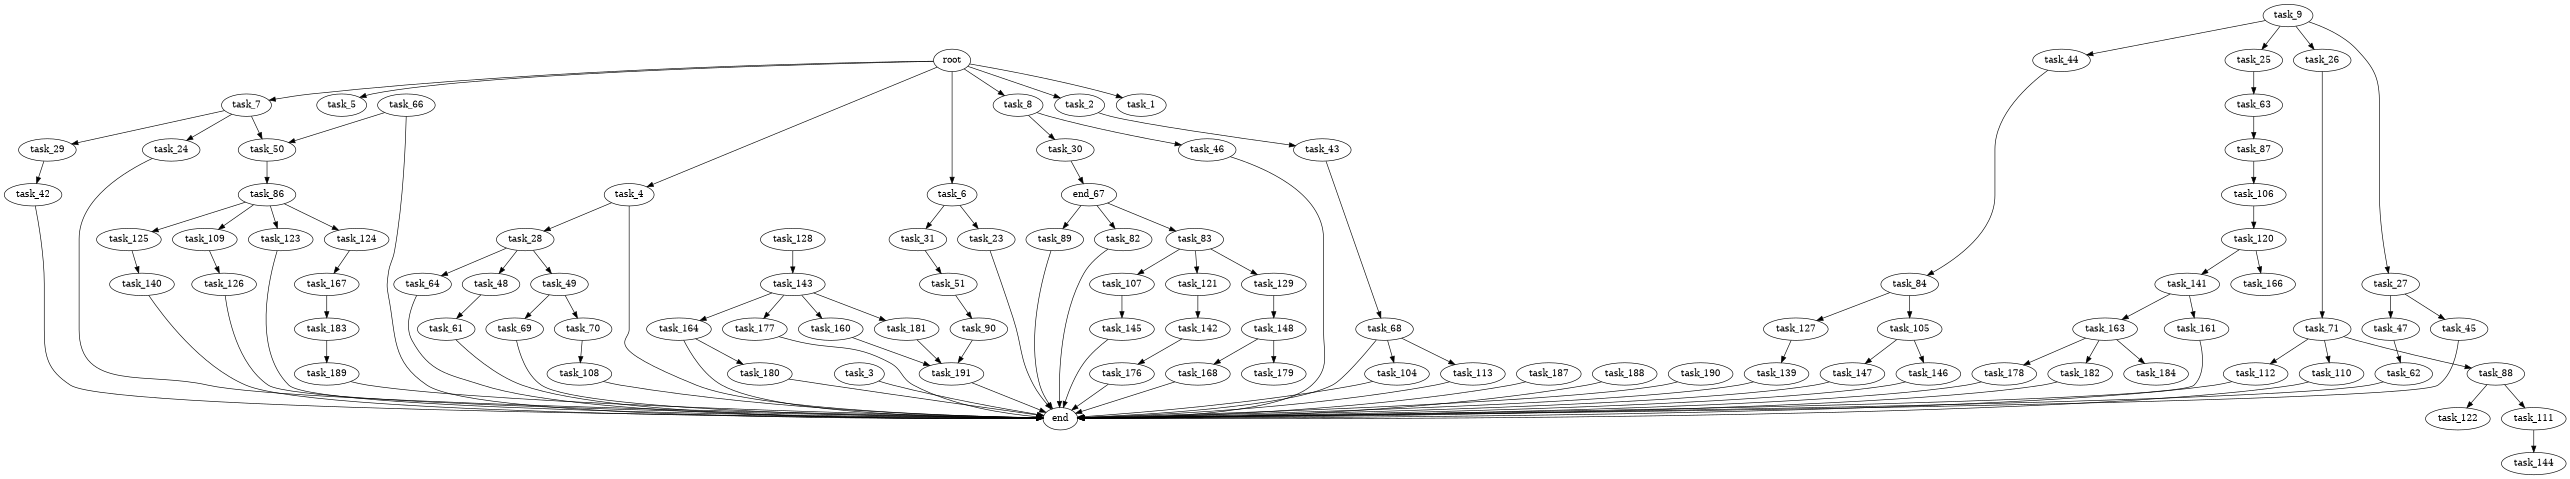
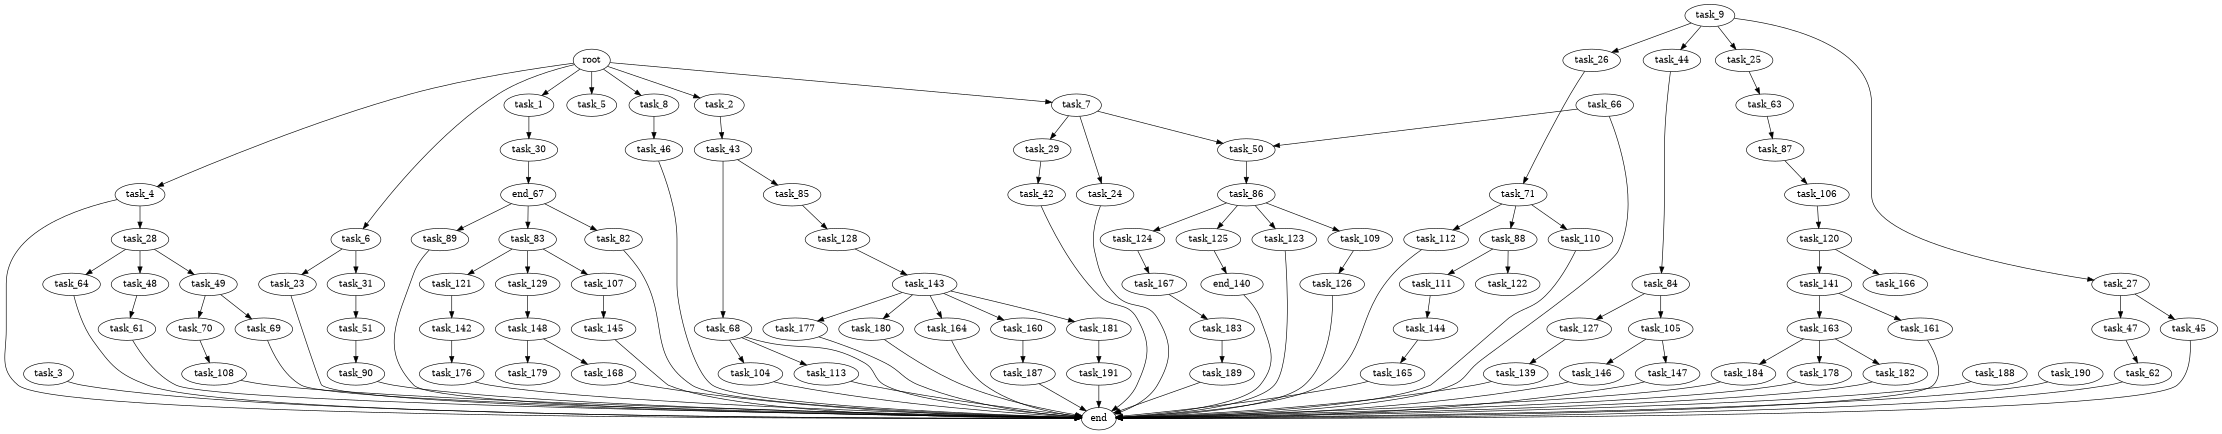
  digraph {
    root
    task_1
    task_2
    task_4
    task_5
    task_6
    task_7
    task_8
    task_30
    task_43
    task_3
    end
    task_28
    task_23
    task_31
    task_24
    task_29
    task_50
    task_46
    task_9
    task_25
    task_26
    task_27
    task_44
    n25 [label=end_67]
    task_68
+   task_85
    task_48
    task_49
    task_64
    task_51
    task_42
    task_86
    task_63
    task_71
    task_45
    task_47
    task_84
    task_87
    task_88
    task_110
    task_112
    task_62
    n44 [label=task_61]
    task_69
    task_70
    task_82
    task_83
    task_89
    task_90
    task_104
    task_113
    task_128
    task_105
    task_127
    task_108
    task_66
    task_109
    task_123
    task_124
    task_125
    task_106
    task_107
    task_121
    task_129
    task_111
    task_122
    task_145
    task_142
    task_148
    task_146
    task_147
    task_139
    task_143
    task_126
    task_167
-   task_140
+   task_140 [label=end_140]
    task_120
    task_144
    task_141
    task_166
+   task_165
    task_161
    task_163
    task_176
    task_183
    task_160
    task_164
    task_177
    task_180
    task_181
    task_168
    task_179
    task_178
    task_182
    task_184
    task_187
    task_191
    task_188
    task_190
    task_189
    root -> task_1
    root -> task_2
    root -> task_4
    root -> task_5
    root -> task_6
    root -> task_7
    root -> task_8
-   task_8 -> task_30
+   task_1 -> task_30
    task_2 -> task_43
    task_4 -> end
    task_4 -> task_28
    task_6 -> task_23
    task_6 -> task_31
    task_7 -> task_24
    task_7 -> task_29
    task_7 -> task_50
    task_8 -> task_46
    task_30 -> n25
    task_43 -> task_68
+   task_43 -> task_85
    task_3 -> end
    task_28 -> task_48
    task_28 -> task_49
    task_28 -> task_64
    task_23 -> end
    task_31 -> task_51
    task_24 -> end
    task_29 -> task_42
    task_50 -> task_86
    task_46 -> end
    task_9 -> task_25
    task_9 -> task_26
    task_9 -> task_27
    task_9 -> task_44
    task_25 -> task_63
    task_26 -> task_71
    task_27 -> task_45
    task_27 -> task_47
    task_44 -> task_84
    n25 -> task_82
    n25 -> task_83
    n25 -> task_89
    task_68 -> end
    task_68 -> task_104
    task_68 -> task_113
+   task_85 -> task_128
    task_48 -> n44
    task_49 -> task_69
    task_49 -> task_70
    task_64 -> end
    task_51 -> task_90
    task_42 -> end
    task_86 -> task_109
    task_86 -> task_123
    task_86 -> task_124
    task_86 -> task_125
    task_63 -> task_87
    task_71 -> task_88
    task_71 -> task_110
    task_71 -> task_112
    task_45 -> end
    task_47 -> task_62
    task_84 -> task_105
    task_84 -> task_127
    task_87 -> task_106
    task_88 -> task_111
    task_88 -> task_122
    task_110 -> end
    task_112 -> end
    task_62 -> end
    n44 -> end
    task_69 -> end
    task_70 -> task_108
    task_82 -> end
    task_83 -> task_107
    task_83 -> task_121
    task_83 -> task_129
    task_89 -> end
-   task_90 -> task_191
+   task_90 -> end
    task_104 -> end
    task_113 -> end
    task_128 -> task_143
    task_105 -> task_146
    task_105 -> task_147
    task_127 -> task_139
    task_108 -> end
    task_66 -> end
    task_66 -> task_50
    task_109 -> task_126
    task_123 -> end
    task_124 -> task_167
    task_125 -> task_140
    task_106 -> task_120
    task_107 -> task_145
    task_121 -> task_142
    task_129 -> task_148
    task_111 -> task_144
    task_145 -> end
    task_142 -> task_176
    task_148 -> task_168
    task_148 -> task_179
    task_146 -> end
    task_147 -> end
    task_139 -> end
    task_143 -> task_160
    task_143 -> task_164
    task_143 -> task_177
-   task_164 -> task_180
+   task_143 -> task_180
    task_143 -> task_181
    task_126 -> end
    task_167 -> task_183
    task_140 -> end
    task_120 -> task_141
    task_120 -> task_166
+   task_144 -> task_165
    task_141 -> task_161
    task_141 -> task_163
+   task_165 -> end
    task_161 -> end
    task_163 -> task_178
    task_163 -> task_182
    task_163 -> task_184
    task_176 -> end
    task_183 -> task_189
-   task_160 -> task_191
+   task_160 -> task_187
    task_164 -> end
    task_177 -> end
    task_180 -> end
    task_181 -> task_191
    task_168 -> end
    task_178 -> end
    task_182 -> end
+   task_184 -> end
    task_187 -> end
    task_191 -> end
    task_188 -> end
    task_190 -> end
    task_189 -> end
  }
